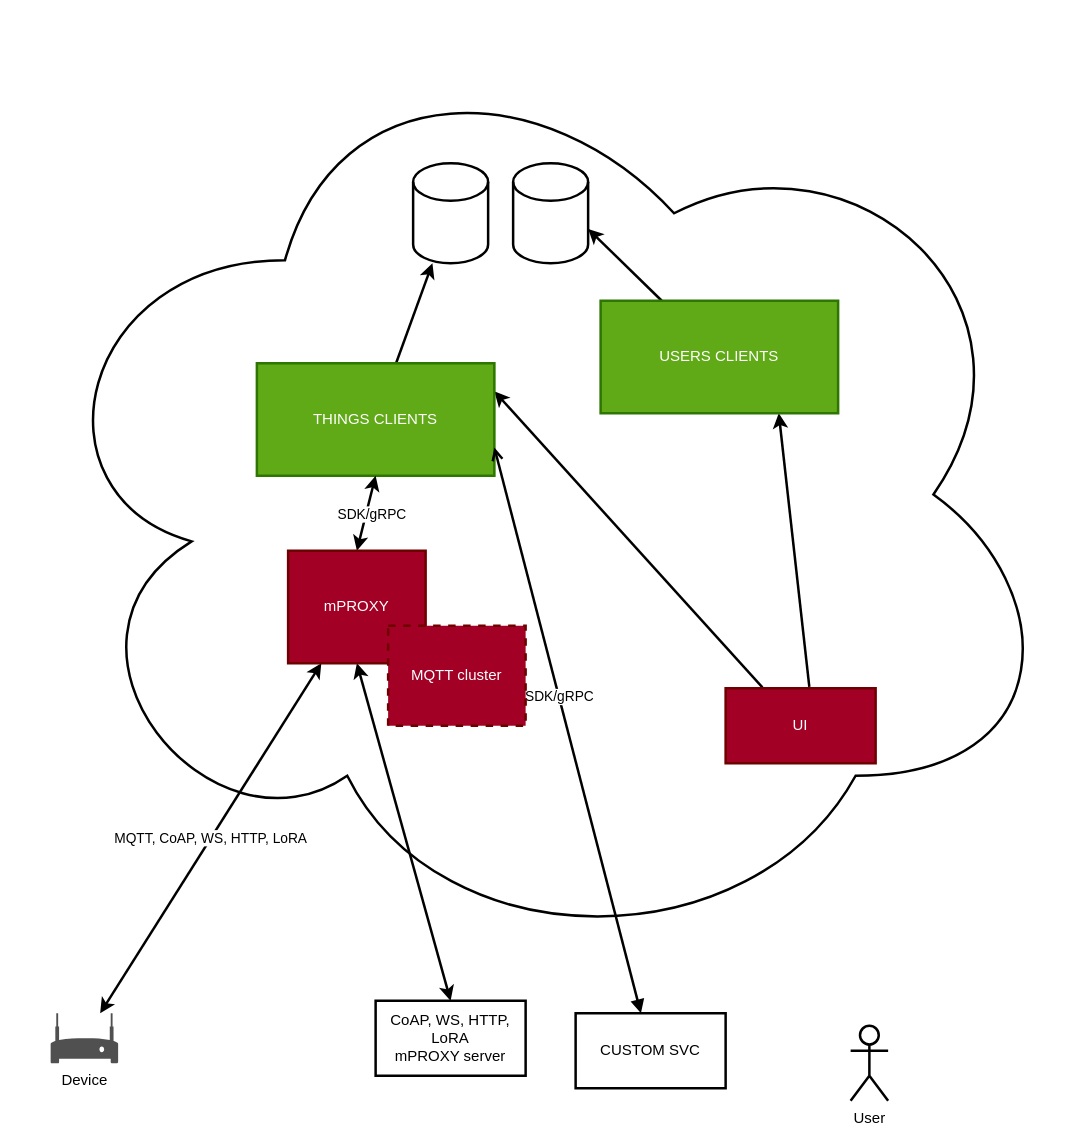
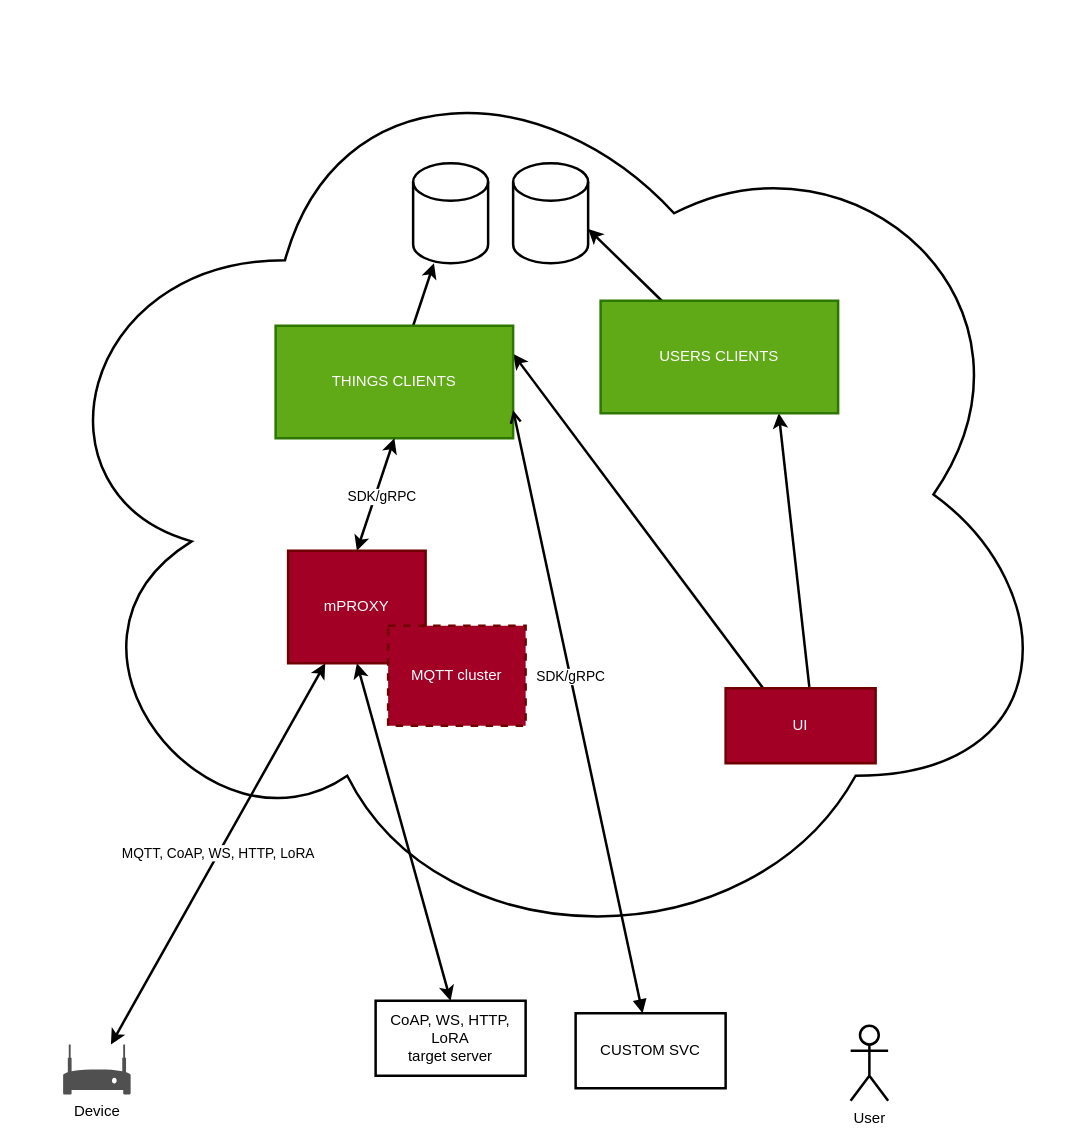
  <mxCell id="0" />
  <mxCell id="1" parent="0" />
  <mxCell id="2" value="" style="ellipse;shape=cloud;whiteSpace=wrap;html=1;fillColor=#FFFFFF;strokeWidth=2;" parent="1" vertex="1"><mxGeometry x="20" y="20" width="830" height="750" as="geometry" /></mxCell>
  <mxCell id="3" value="MQTT, CoAP, WS, HTTP, LoRA" style="edgeStyle=none;html=1;strokeWidth=2;startArrow=classic;startFill=1;" parent="1" source="4" target="16" edge="1"><mxGeometry relative="1" as="geometry" /></mxCell>
- <mxCell id="4" value="Device" style="sketch=0;pointerEvents=1;shadow=0;dashed=0;html=1;strokeColor=none;fillColor=#505050;labelPosition=center;verticalLabelPosition=bottom;verticalAlign=top;outlineConnect=0;align=center;shape=mxgraph.office.devices.modem;strokeWidth=2;" parent="1" vertex="1"><mxGeometry x="40" y="810" width="54" height="40" as="geometry" /></mxCell>
+ <mxCell id="4" value="Device" style="sketch=0;pointerEvents=1;shadow=0;dashed=0;html=1;strokeColor=none;fillColor=#505050;labelPosition=center;verticalLabelPosition=bottom;verticalAlign=top;outlineConnect=0;align=center;shape=mxgraph.office.devices.modem;strokeWidth=2;" parent="1" vertex="1"><mxGeometry x="50" y="835" width="54" height="40" as="geometry" /></mxCell>
  <mxCell id="5" style="edgeStyle=none;html=1;strokeWidth=2;exitX=0.558;exitY=-0.017;exitDx=0;exitDy=0;exitPerimeter=0;entryX=0.75;entryY=1;entryDx=0;entryDy=0;" parent="1" source="21" target="11" edge="1"><mxGeometry relative="1" as="geometry" /></mxCell>
  <mxCell id="6" style="edgeStyle=none;html=1;exitX=0.25;exitY=0;exitDx=0;exitDy=0;entryX=1;entryY=0.25;entryDx=0;entryDy=0;strokeWidth=2;" parent="1" source="21" target="9" edge="1"><mxGeometry relative="1" as="geometry" /></mxCell>
  <mxCell id="7" value="User" style="shape=umlActor;verticalLabelPosition=bottom;verticalAlign=top;html=1;outlineConnect=0;strokeWidth=2;" parent="1" vertex="1"><mxGeometry x="680" y="820" width="30" height="60" as="geometry" /></mxCell>
  <mxCell id="8" style="edgeStyle=none;html=1;strokeWidth=2;" parent="1" source="9" target="12" edge="1"><mxGeometry relative="1" as="geometry" /></mxCell>
- <mxCell id="9" value="THINGS CLIENTS" style="rounded=0;whiteSpace=wrap;html=1;fillColor=#60a917;fontColor=#ffffff;strokeColor=#2D7600;strokeWidth=2;" parent="1" vertex="1"><mxGeometry x="205" y="290" width="190" height="90" as="geometry" /></mxCell>
+ <mxCell id="9" value="THINGS CLIENTS" style="rounded=0;whiteSpace=wrap;html=1;fillColor=#60a917;fontColor=#ffffff;strokeColor=#2D7600;strokeWidth=2;" parent="1" vertex="1"><mxGeometry x="220" y="260" width="190" height="90" as="geometry" /></mxCell>
  <mxCell id="10" style="edgeStyle=none;html=1;entryX=1;entryY=0;entryDx=0;entryDy=52.5;entryPerimeter=0;strokeWidth=2;" parent="1" source="11" target="13" edge="1"><mxGeometry relative="1" as="geometry" /></mxCell>
  <mxCell id="11" value="USERS CLIENTS" style="rounded=0;whiteSpace=wrap;html=1;fillColor=#60a917;fontColor=#ffffff;strokeColor=#2D7600;strokeWidth=2;" parent="1" vertex="1"><mxGeometry x="480" y="240" width="190" height="90" as="geometry" /></mxCell>
  <mxCell id="12" value="" style="shape=cylinder3;whiteSpace=wrap;html=1;boundedLbl=1;backgroundOutline=1;size=15;strokeWidth=2;" parent="1" vertex="1"><mxGeometry x="330" y="130" width="60" height="80" as="geometry" /></mxCell>
  <mxCell id="13" value="" style="shape=cylinder3;whiteSpace=wrap;html=1;boundedLbl=1;backgroundOutline=1;size=15;strokeWidth=2;" parent="1" vertex="1"><mxGeometry x="410" y="130" width="60" height="80" as="geometry" /></mxCell>
  <mxCell id="14" value="SDK/gRPC" style="edgeStyle=none;html=1;strokeWidth=2;startArrow=classic;startFill=1;exitX=0.5;exitY=0;exitDx=0;exitDy=0;entryX=0.5;entryY=1;entryDx=0;entryDy=0;" parent="1" source="16" target="9" edge="1"><mxGeometry y="-5" relative="1" as="geometry"><mxPoint x="405" y="440" as="sourcePoint" /><mxPoint x="405" y="360" as="targetPoint" /><mxPoint as="offset" /></mxGeometry></mxCell>
  <mxCell id="15" style="edgeStyle=none;html=1;exitX=0.5;exitY=1;exitDx=0;exitDy=0;entryX=0.5;entryY=0;entryDx=0;entryDy=0;strokeWidth=2;startArrow=classic;startFill=1;" parent="1" source="16" target="17" edge="1"><mxGeometry relative="1" as="geometry" /></mxCell>
  <mxCell id="16" value="mPROXY" style="rounded=0;whiteSpace=wrap;html=1;fillColor=#a20025;fontColor=#ffffff;strokeColor=#6F0000;strokeWidth=2;" parent="1" vertex="1"><mxGeometry x="230" y="440" width="110" height="90" as="geometry" /></mxCell>
- <mxCell id="17" value="CoAP, WS, HTTP, LoRA&lt;br&gt;mPROXY server" style="rounded=0;whiteSpace=wrap;html=1;strokeWidth=2;" parent="1" vertex="1"><mxGeometry x="300" y="800" width="120" height="60" as="geometry" /></mxCell>
+ <mxCell id="17" value="CoAP, WS, HTTP, LoRA&lt;br&gt;target server" style="rounded=0;whiteSpace=wrap;html=1;strokeWidth=2;" parent="1" vertex="1"><mxGeometry x="300" y="800" width="120" height="60" as="geometry" /></mxCell>
  <mxCell id="18" style="edgeStyle=none;html=1;entryX=1;entryY=0.75;entryDx=0;entryDy=0;strokeWidth=2;startArrow=block;startFill=1;endArrow=open;" parent="1" source="20" target="9" edge="1"><mxGeometry relative="1" as="geometry" /></mxCell>
  <mxCell id="19" value="SDK/gRPC" style="edgeLabel;html=1;align=center;verticalAlign=middle;resizable=0;points=[];" parent="18" vertex="1" connectable="0"><mxGeometry x="0.119" relative="1" as="geometry"><mxPoint as="offset" /></mxGeometry></mxCell>
  <mxCell id="20" value="CUSTOM SVC" style="rounded=0;whiteSpace=wrap;html=1;strokeWidth=2;" parent="1" vertex="1"><mxGeometry x="460" y="810" width="120" height="60" as="geometry" /></mxCell>
  <mxCell id="21" value="UI" style="rounded=0;whiteSpace=wrap;html=1;fillColor=#a20025;fontColor=#ffffff;strokeColor=#6F0000;strokeWidth=2;" parent="1" vertex="1"><mxGeometry x="580" y="550" width="120" height="60" as="geometry" /></mxCell>
  <mxCell id="22" value="MQTT cluster" style="rounded=0;whiteSpace=wrap;html=1;fillColor=#a20025;fontColor=#ffffff;strokeColor=#6F0000;strokeWidth=2;dashed=1;" parent="1" vertex="1"><mxGeometry x="310" y="500" width="110" height="80" as="geometry" /></mxCell>
